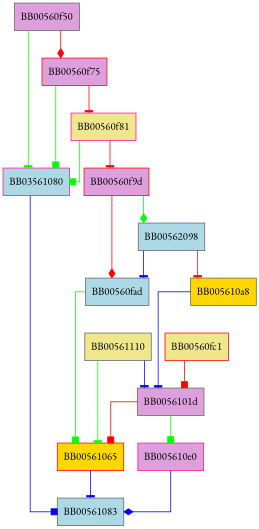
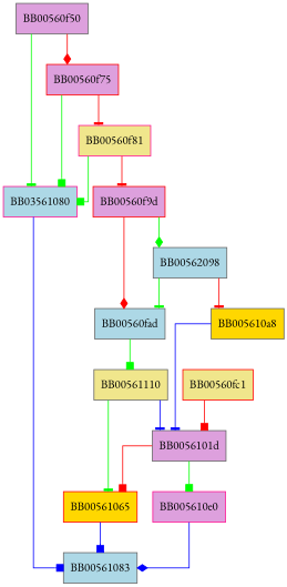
  digraph {
    fontname="EB Garamond"
    splines=ortho
    node [color=gray40 fillcolor=plum fontname="EB Garamond" shape=box style=filled]
    edge [arrowhead=tee color=green fontname="EB Garamond"]
    n1 [color=deeppink fillcolor=lightblue label=BB03561080]
    BB00560f50
    BB00560f75 [color=red]
    BB00561083 [fillcolor=lightblue]
    BB00560f81 [color=deeppink fillcolor=khaki]
    BB00560f9d [color=red]
    n7 [fillcolor=lightblue label=BB00562098]
    BB00560fad [fillcolor=lightblue]
    BB005610a8 [fillcolor=gold]
    BB00561110 [fillcolor=khaki]
    BB0056101d
    BB00561065 [color=red fillcolor=gold]
    BB00560fc1 [color=red fillcolor=khaki]
    BB005610e0 [color=deeppink]
    n1 -> BB00561083 [arrowhead=box color=blue]
    BB00560f50 -> n1
    BB00560f50 -> BB00560f75 [arrowhead=diamond color=red]
    BB00560f75 -> n1 [arrowhead=box]
    BB00560f75 -> BB00560f81 [color=red]
    BB00560f81 -> n1 [arrowhead=box]
    BB00560f81 -> BB00560f9d [color=red]
    BB00560f9d -> n7 [arrowhead=diamond]
    BB00560f9d -> BB00560fad [arrowhead=diamond color=red]
-   n7 -> BB00560fad [color=blue]
+   n7 -> BB00560fad
    n7 -> BB005610a8 [color=red]
-   BB00560fad -> BB00561065 [arrowhead=box]
+   BB00560fad -> BB00561110 [arrowhead=box]
    BB005610a8 -> BB0056101d [color=blue]
    BB00561110 -> BB0056101d [color=blue]
    BB00561110 -> BB00561065
    BB0056101d -> BB00561065 [arrowhead=box color=red]
    BB0056101d -> BB005610e0 [arrowhead=box]
-   BB00561065 -> BB00561083 [color=blue]
+   BB00561065 -> BB00561083 [arrowhead=box color=blue]
    BB00560fc1 -> BB0056101d [arrowhead=box color=red]
    BB005610e0 -> BB00561083 [arrowhead=diamond color=blue]
  }
